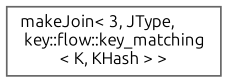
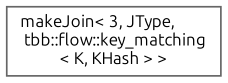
  digraph {
    rankdir=LR
    fontname=Ubuntu
-   n1 [color=grey40 fillcolor=white fontname=Ubuntu fontsize=10 height=0.2 label="makeJoin\< 3, JType,\l key::flow::key_matching\l\< K, KHash \> \>" shape=box style=filled width=0.4]
+   n1 [color=grey40 fillcolor=white fontname=Ubuntu fontsize=10 height=0.2 label="makeJoin\< 3, JType,\l tbb::flow::key_matching\l\< K, KHash \> \>" shape=box style=filled width=0.4]
  }
